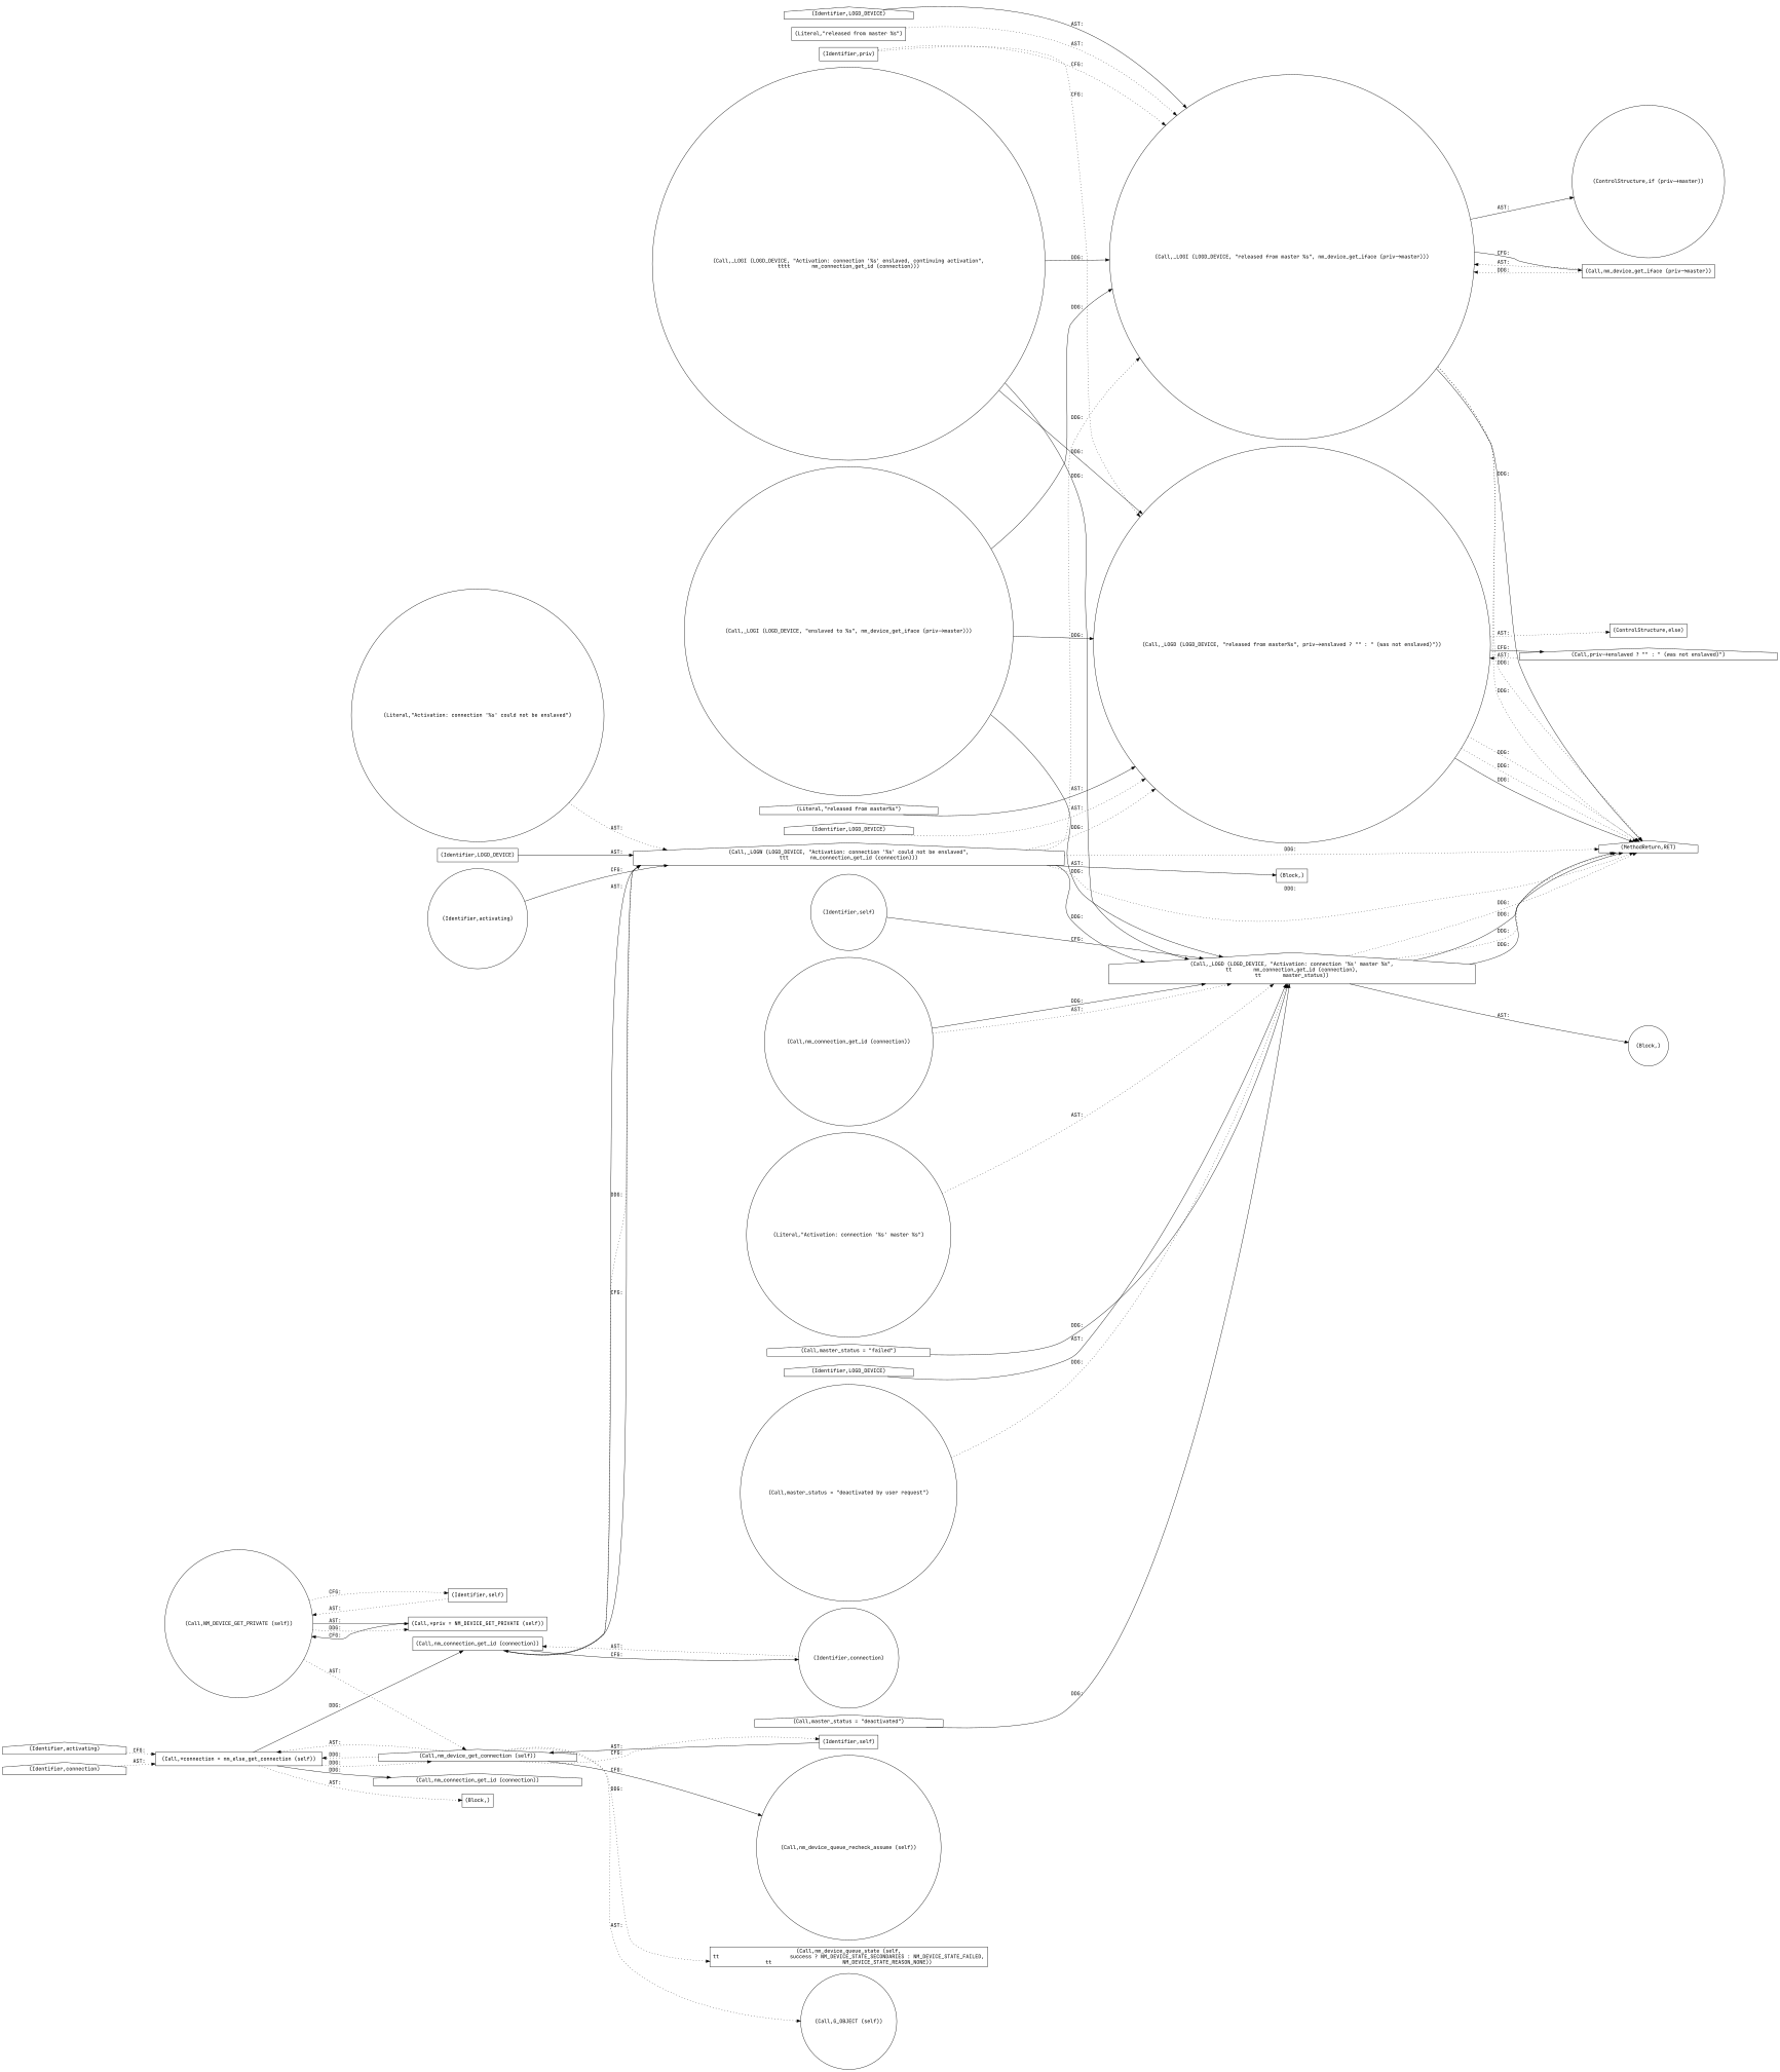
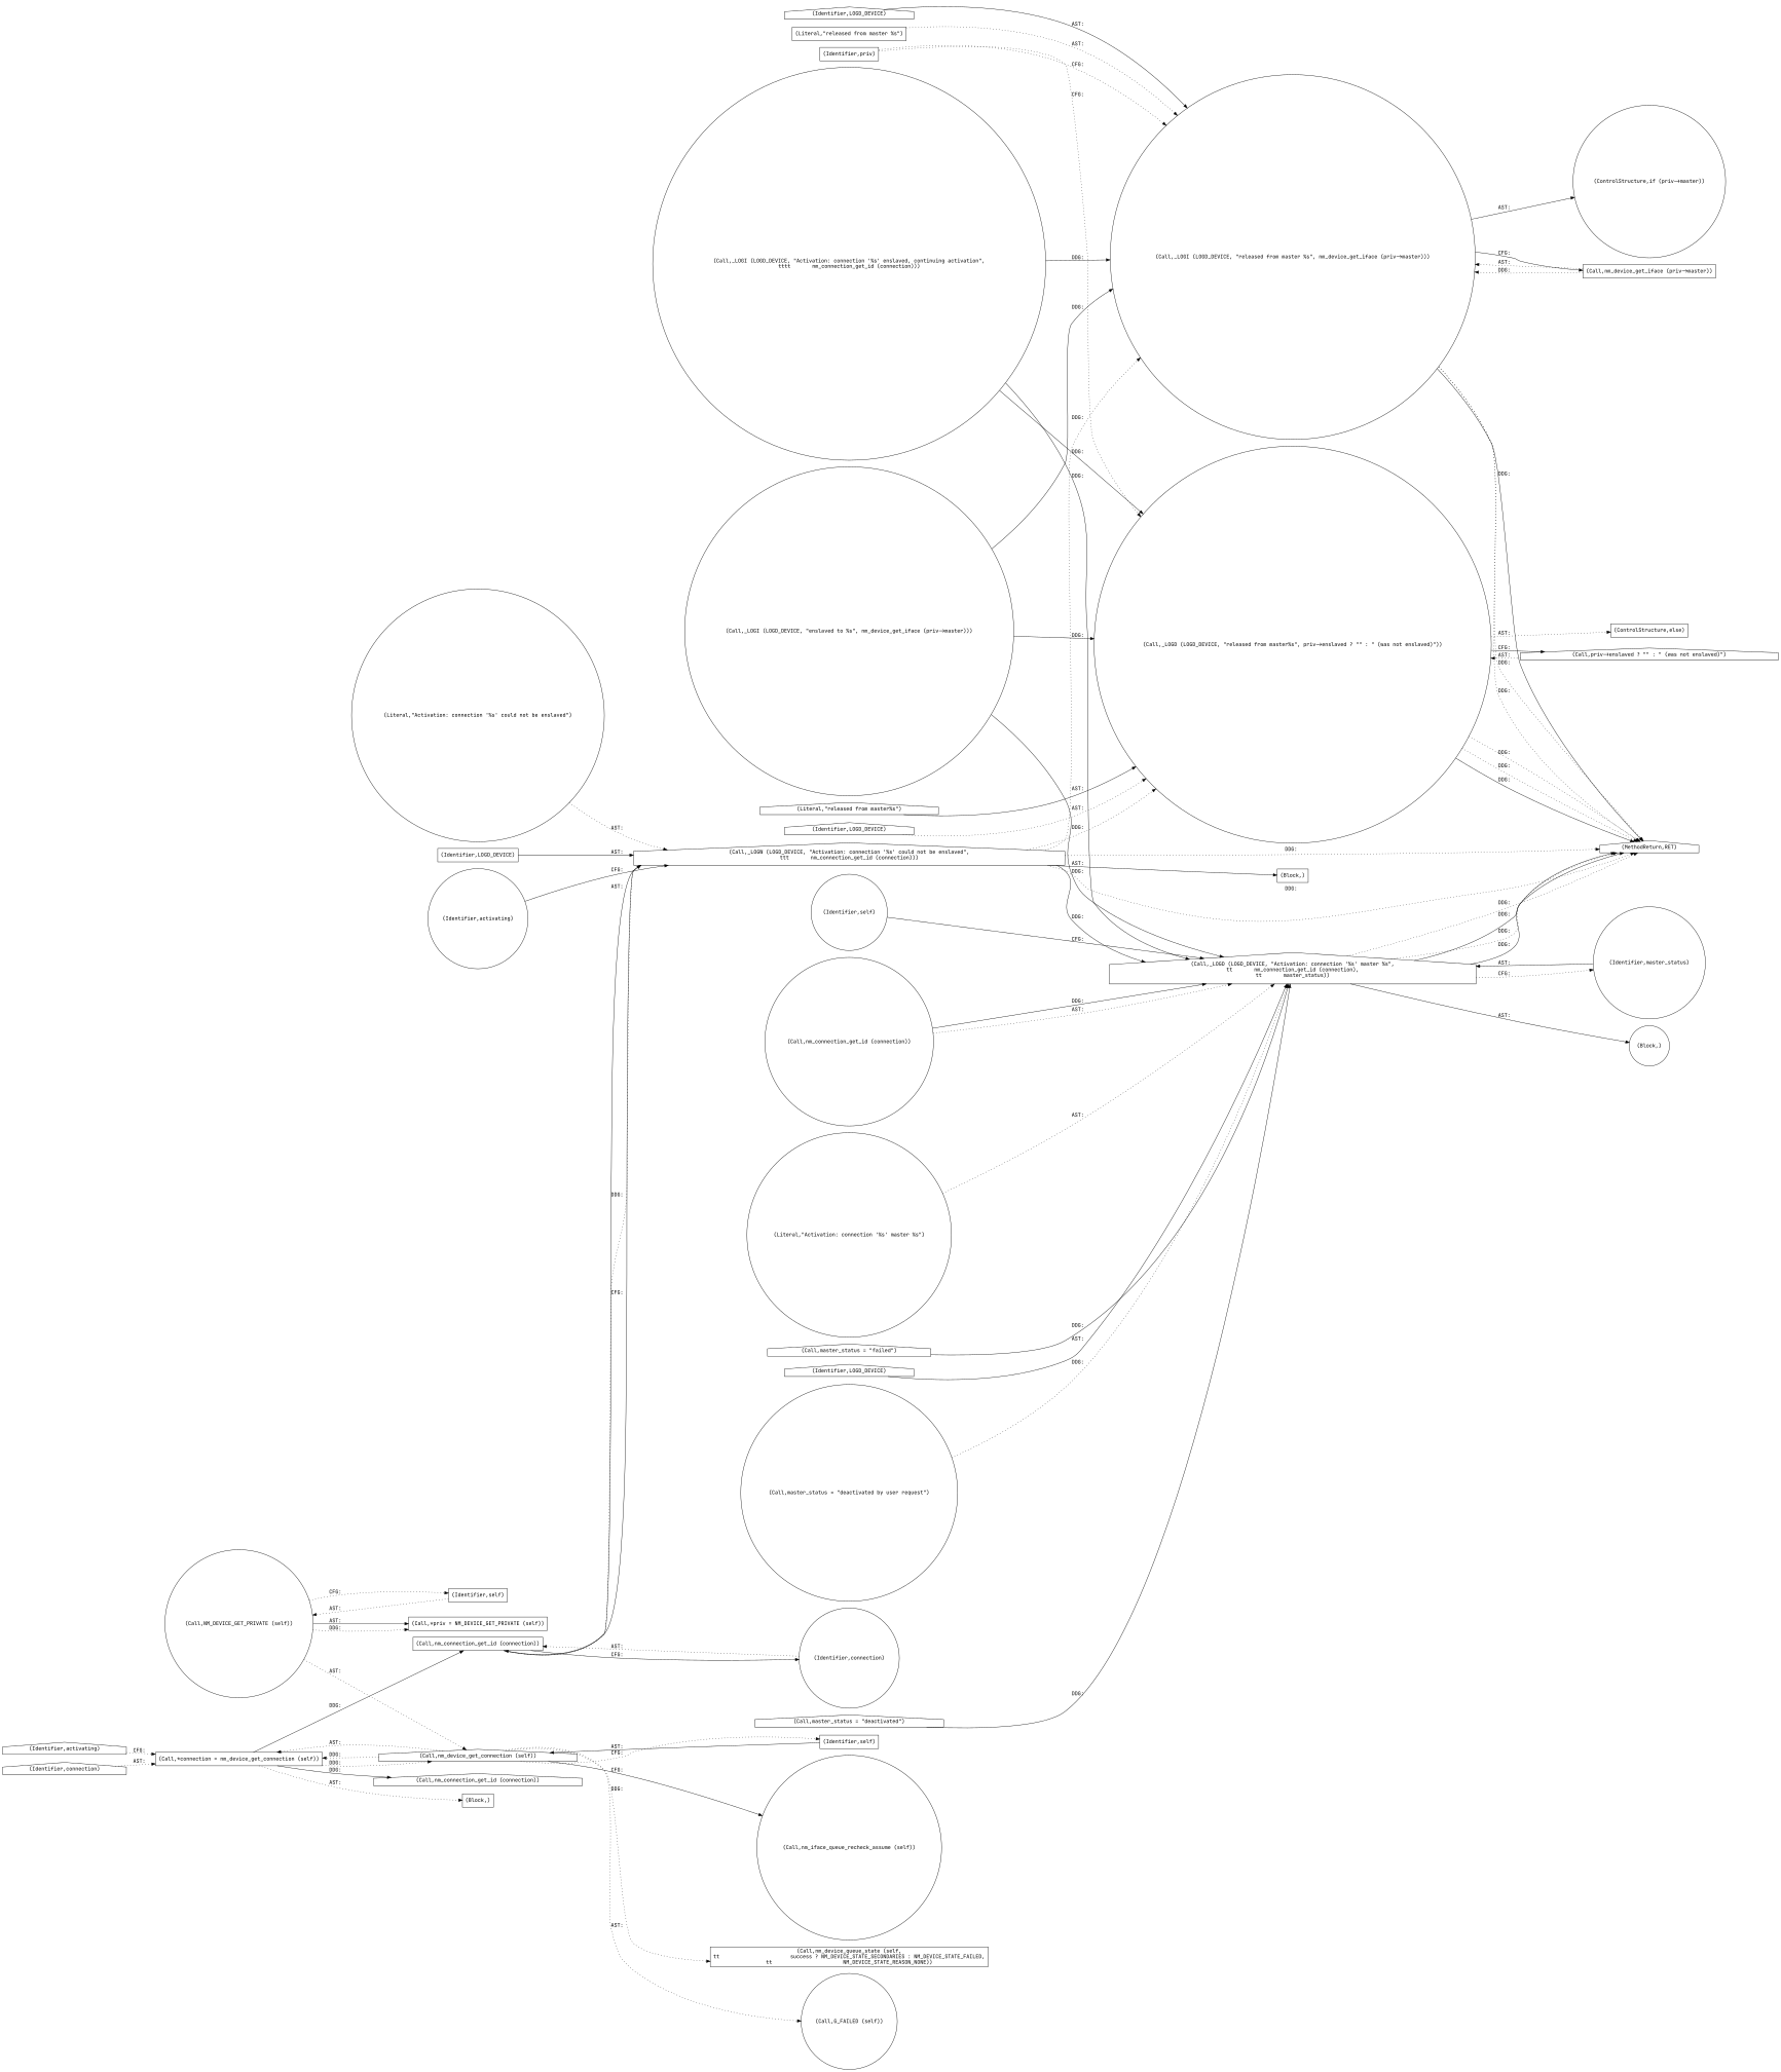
  digraph {
    fontname="JetBrains Mono"
    rankdir=LR
    node [fontname="JetBrains Mono" shape=circle]
    edge [fontname="JetBrains Mono" style=dotted]
    n1 [label="(Call,nm_connection_get_id (connection))" shape=box]
    n2 [label="(Call,_LOGW (LOGD_DEVICE, \"Activation: connection '%s' could not be enslaved\",\n\t\t\t       nm_connection_get_id (connection)))" shape=house]
    n3 [label="(Identifier,connection)"]
    n4 [label="(Call,_LOGD (LOGD_DEVICE, \"Activation: connection '%s' master %s\",\n\t\t       nm_connection_get_id (connection),\n\t\t       master_status))" shape=house]
    n5 [label="(Call,_LOGI (LOGD_DEVICE, \"released from master %s\", nm_device_get_iface (priv->master)))"]
    n6 [label="(Call,_LOGD (LOGD_DEVICE, \"released from master%s\", priv->enslaved ? \"\" : \" (was not enslaved)\"))"]
    n7 [label="(MethodReturn,RET)" shape=house]
    n8 [label="(Block,)" shape=box]
-   n9 [label="(Call,*connection = nm_else_get_connection (self))" shape=box]
+   n9 [label="(Call,*connection = nm_device_get_connection (self))" shape=box]
    n10 [label="(Call,nm_device_get_connection (self))" shape=house]
    n11 [label="(Call,nm_connection_get_id (connection))" shape=house]
    n12 [label="(Block,)" shape=box]
    n13 [label="(Call,nm_device_queue_state (self,\n\t\t                       success ? NM_DEVICE_STATE_SECONDARIES : NM_DEVICE_STATE_FAILED,\n\t\t                       NM_DEVICE_STATE_REASON_NONE))" shape=box]
-   n14 [label="(Call,G_OBJECT (self))"]
-   n15 [label="(Call,nm_device_queue_recheck_assume (self))"]
+   n14 [label="(Call,G_FAILED (self))"]
+   n15 [label="(Call,nm_iface_queue_recheck_assume (self))"]
    n16 [label="(Identifier,self)" shape=box]
    n17 [label="(Call,NM_DEVICE_GET_PRIVATE (self))"]
    n18 [label="(Identifier,self)" shape=box]
    n19 [label="(Call,*priv = NM_DEVICE_GET_PRIVATE (self))" shape=box]
    n20 [label="(Block,)"]
+   n21 [label="(Identifier,master_status)"]
    n22 [label="(ControlStructure,if (priv->master))"]
    n23 [label="(Call,nm_device_get_iface (priv->master))" shape=box]
    n24 [label="(ControlStructure,else)" shape=box]
    n25 [label="(Call,priv->enslaved ? \"\" : \" (was not enslaved)\")" shape=house]
    n26 [label="(Call,master_status = \"failed\")" shape=house]
    n27 [label="(Literal,\"Activation: connection '%s' could not be enslaved\")"]
    n28 [label="(Call,nm_connection_get_id (connection))"]
    n29 [label="(Identifier,LOGD_DEVICE)" shape=box]
    n30 [label="(Literal,\"released from master %s\")" shape=box]
    n31 [label="(Identifier,LOGD_DEVICE)" shape=house]
    n32 [label="(Call,_LOGI (LOGD_DEVICE, \"Activation: connection '%s' enslaved, continuing activation\",\n\t\t\t\t       nm_connection_get_id (connection)))"]
    n33 [label="(Call,master_status = \"deactivated by user request\")"]
    n34 [label="(Identifier,activating)" shape=house]
    n35 [label="(Identifier,LOGD_DEVICE)" shape=house]
    n36 [label="(Identifier,activating)"]
    n37 [label="(Call,master_status = \"deactivated\")" shape=house]
    n38 [label="(Identifier,LOGD_DEVICE)" shape=house]
    n39 [label="(Call,_LOGI (LOGD_DEVICE, \"enslaved to %s\", nm_device_get_iface (priv->master)))"]
    n40 [label="(Literal,\"released from master%s\")" shape=house]
    n41 [label="(Identifier,self)"]
    n42 [label="(Identifier,priv)" shape=box]
    n43 [label="(Identifier,connection)" shape=house]
    n44 [label="(Literal,\"Activation: connection '%s' master %s\")"]
    n1 -> n2 [label="AST: " style=solid]
    n1 -> n2 [label="DDG: "]
    n1 -> n3 [label="CFG: " style=solid]
    n2 -> n1 [label="CFG: " style=solid]
    n2 -> n4 [label="DDG: " style=solid]
    n2 -> n5 [label="DDG: "]
    n2 -> n6 [label="DDG: "]
    n2 -> n7 [label="DDG: "]
    n2 -> n7 [label="DDG: "]
    n2 -> n8 [label="AST: " style=solid]
    n3 -> n1 [label="AST: "]
    n4 -> n7 [label="DDG: "]
    n4 -> n7 [label="DDG: " style=solid]
    n4 -> n7 [label="DDG: "]
    n4 -> n7 [label="DDG: " style=solid]
    n4 -> n20 [label="AST: " style=solid]
+   n4 -> n21 [label="CFG: "]
    n5 -> n7 [label="DDG: " style=solid]
    n5 -> n7 [label="DDG: "]
    n5 -> n7 [label="DDG: "]
    n5 -> n22 [label="AST: " style=solid]
    n5 -> n23 [label="CFG: " style=solid]
    n6 -> n7 [label="DDG: "]
    n6 -> n7 [label="DDG: "]
    n6 -> n7 [label="DDG: " style=solid]
    n6 -> n24 [label="AST: "]
    n6 -> n25 [label="CFG: " style=solid]
    n9 -> n1 [label="DDG: " style=solid]
    n9 -> n10 [label="DDG: "]
    n9 -> n11 [label="DDG: " style=solid]
    n9 -> n12 [label="AST: "]
    n10 -> n9 [label="AST: "]
    n10 -> n9 [label="DDG: "]
    n10 -> n13 [label="DDG: "]
    n10 -> n14 [label="AST: "]
    n10 -> n15 [label="CFG: " style=solid]
    n10 -> n16 [label="CFG: "]
    n16 -> n10 [label="AST: " style=solid]
    n17 -> n10 [label="AST: "]
    n17 -> n18 [label="CFG: "]
    n17 -> n19 [label="AST: " style=solid]
    n17 -> n19 [label="DDG: "]
    n18 -> n17 [label="AST: "]
-   n19 -> n17 [label="CFG: " style=solid]
+   n21 -> n4 [label="AST: " style=solid]
    n23 -> n5 [label="AST: "]
    n23 -> n5 [label="DDG: "]
    n25 -> n6 [label="AST: "]
    n26 -> n4 [label="DDG: " style=solid]
    n27 -> n2 [label="AST: "]
    n28 -> n4 [label="AST: "]
    n28 -> n4 [label="DDG: " style=solid]
    n29 -> n2 [label="AST: " style=solid]
    n30 -> n5 [label="AST: "]
    n31 -> n4 [label="AST: " style=solid]
    n32 -> n4 [label="DDG: " style=solid]
    n32 -> n5 [label="DDG: " style=solid]
    n32 -> n6 [label="DDG: " style=solid]
    n33 -> n4 [label="DDG: "]
    n34 -> n9 [label="CFG: "]
    n35 -> n6 [label="AST: "]
    n36 -> n2 [label="CFG: " style=solid]
    n37 -> n4 [label="DDG: " style=solid]
    n38 -> n5 [label="AST: " style=solid]
    n39 -> n4 [label="DDG: " style=solid]
    n39 -> n5 [label="DDG: " style=solid]
    n39 -> n6 [label="DDG: " style=solid]
    n40 -> n6 [label="AST: " style=solid]
    n41 -> n4 [label="CFG: " style=solid]
    n42 -> n5 [label="CFG: "]
    n42 -> n6 [label="CFG: "]
    n43 -> n9 [label="AST: "]
    n44 -> n4 [label="AST: "]
  }
